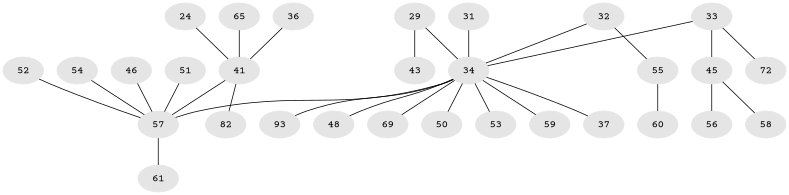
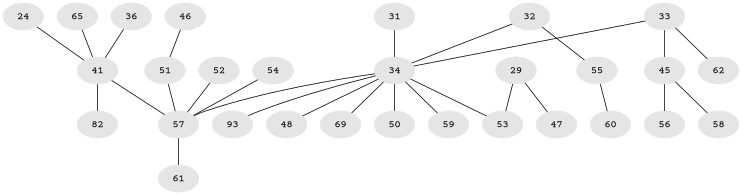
  graph {
    fontname="Courier Prime"
    node [color=gray90 fontname="Courier Prime" style=filled]
    edge [fontname="Courier Prime"]
    41 [super="+8+16+18"]
    57 [super="+44"]
    n3 [label=82]
    24
    34 [super="+10+21+19+20+23+26+28"]
-   37
    n7 [label=93]
    48
    n9 [label=69]
    50
    53
    59
    29
-   47 [label=43]
+   47
    31
    32 [super="+5+11"]
    55
    60
    33 [super="+12"]
    45
-   62 [label=72]
+   62
    56
    58
    61
    n25 [label=65]
    36
    46
    51
    52
    54
    41 -- 57
    41 -- n3
    57 -- 61
    24 -- 41
    34 -- 57
-   34 -- 37
    34 -- n7
    34 -- 48
    34 -- n9
    34 -- 50
    34 -- 53
    34 -- 59
-   29 -- 34
+   29 -- 53
    29 -- 47
    31 -- 34
    32 -- 34
    32 -- 55
    55 -- 60
    33 -- 34
    33 -- 45
    33 -- 62
    45 -- 56
    45 -- 58
    n25 -- 41
    36 -- 41
-   46 -- 57
+   46 -- 51
    51 -- 57
    52 -- 57
    54 -- 57
  }
